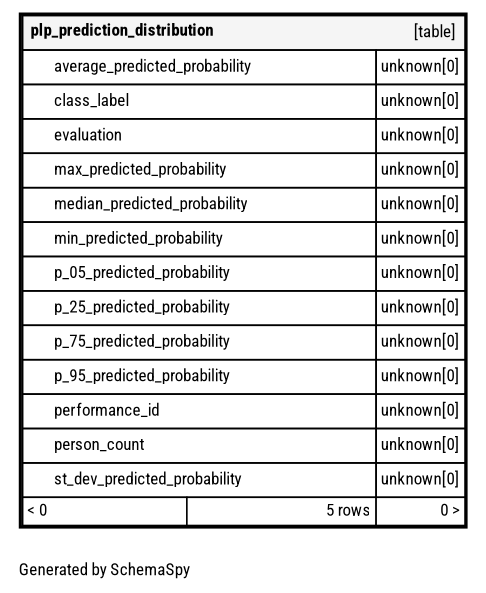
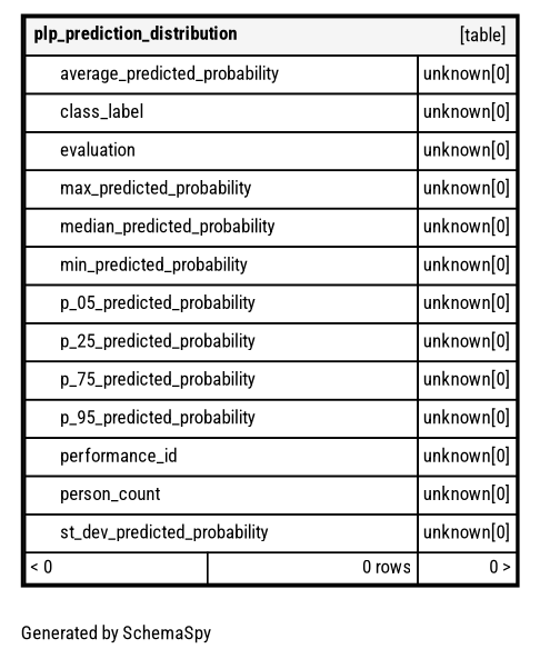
  digraph {
    bgcolor="#ffffff"
    fontname="Roboto Condensed"
    fontsize=11
    label="\nGenerated by SchemaSpy"
    labeljust=l
    nodesep=0.18
    rankdir=RL
    ranksep=0.46
    ration=compress
-   n1 [fontname="Roboto Condensed" fontsize=11 label=<     <TABLE BORDER="2" CELLBORDER="1" CELLSPACING="0" BGCOLOR="#ffffff">       <TR><TD COLSPAN="4"  BGCOLOR="#f5f5f5"><TABLE BORDER="0" CELLSPACING="0"><TR><TD ALIGN="LEFT" FIXEDSIZE="TRUE" WIDTH="181" HEIGHT="16"><B>plp_prediction_distribution</B></TD><TD ALIGN="RIGHT">[table]</TD></TR></TABLE></TD></TR>       <TR><TD PORT="average_predicted_probability" COLSPAN="2" ALIGN="LEFT"><TABLE BORDER="0" CELLSPACING="0" ALIGN="LEFT"><TR ALIGN="LEFT"><TD ALIGN="LEFT" FIXEDSIZE="TRUE" WIDTH="15" HEIGHT="16"></TD><TD ALIGN="LEFT" FIXEDSIZE="TRUE" WIDTH="205" HEIGHT="16">average_predicted_probability</TD></TR></TABLE></TD><TD PORT="average_predicted_probability.type" ALIGN="LEFT">unknown[0]</TD></TR>       <TR><TD PORT="class_label" COLSPAN="2" ALIGN="LEFT"><TABLE BORDER="0" CELLSPACING="0" ALIGN="LEFT"><TR ALIGN="LEFT"><TD ALIGN="LEFT" FIXEDSIZE="TRUE" WIDTH="15" HEIGHT="16"></TD><TD ALIGN="LEFT" FIXEDSIZE="TRUE" WIDTH="205" HEIGHT="16">class_label</TD></TR></TABLE></TD><TD PORT="class_label.type" ALIGN="LEFT">unknown[0]</TD></TR>       <TR><TD PORT="evaluation" COLSPAN="2" ALIGN="LEFT"><TABLE BORDER="0" CELLSPACING="0" ALIGN="LEFT"><TR ALIGN="LEFT"><TD ALIGN="LEFT" FIXEDSIZE="TRUE" WIDTH="15" HEIGHT="16"></TD><TD ALIGN="LEFT" FIXEDSIZE="TRUE" WIDTH="205" HEIGHT="16">evaluation</TD></TR></TABLE></TD><TD PORT="evaluation.type" ALIGN="LEFT">unknown[0]</TD></TR>       <TR><TD PORT="max_predicted_probability" COLSPAN="2" ALIGN="LEFT"><TABLE BORDER="0" CELLSPACING="0" ALIGN="LEFT"><TR ALIGN="LEFT"><TD ALIGN="LEFT" FIXEDSIZE="TRUE" WIDTH="15" HEIGHT="16"></TD><TD ALIGN="LEFT" FIXEDSIZE="TRUE" WIDTH="205" HEIGHT="16">max_predicted_probability</TD></TR></TABLE></TD><TD PORT="max_predicted_probability.type" ALIGN="LEFT">unknown[0]</TD></TR>       <TR><TD PORT="median_predicted_probability" COLSPAN="2" ALIGN="LEFT"><TABLE BORDER="0" CELLSPACING="0" ALIGN="LEFT"><TR ALIGN="LEFT"><TD ALIGN="LEFT" FIXEDSIZE="TRUE" WIDTH="15" HEIGHT="16"></TD><TD ALIGN="LEFT" FIXEDSIZE="TRUE" WIDTH="205" HEIGHT="16">median_predicted_probability</TD></TR></TABLE></TD><TD PORT="median_predicted_probability.type" ALIGN="LEFT">unknown[0]</TD></TR>       <TR><TD PORT="min_predicted_probability" COLSPAN="2" ALIGN="LEFT"><TABLE BORDER="0" CELLSPACING="0" ALIGN="LEFT"><TR ALIGN="LEFT"><TD ALIGN="LEFT" FIXEDSIZE="TRUE" WIDTH="15" HEIGHT="16"></TD><TD ALIGN="LEFT" FIXEDSIZE="TRUE" WIDTH="205" HEIGHT="16">min_predicted_probability</TD></TR></TABLE></TD><TD PORT="min_predicted_probability.type" ALIGN="LEFT">unknown[0]</TD></TR>       <TR><TD PORT="p_05_predicted_probability" COLSPAN="2" ALIGN="LEFT"><TABLE BORDER="0" CELLSPACING="0" ALIGN="LEFT"><TR ALIGN="LEFT"><TD ALIGN="LEFT" FIXEDSIZE="TRUE" WIDTH="15" HEIGHT="16"></TD><TD ALIGN="LEFT" FIXEDSIZE="TRUE" WIDTH="205" HEIGHT="16">p_05_predicted_probability</TD></TR></TABLE></TD><TD PORT="p_05_predicted_probability.type" ALIGN="LEFT">unknown[0]</TD></TR>       <TR><TD PORT="p_25_predicted_probability" COLSPAN="2" ALIGN="LEFT"><TABLE BORDER="0" CELLSPACING="0" ALIGN="LEFT"><TR ALIGN="LEFT"><TD ALIGN="LEFT" FIXEDSIZE="TRUE" WIDTH="15" HEIGHT="16"></TD><TD ALIGN="LEFT" FIXEDSIZE="TRUE" WIDTH="205" HEIGHT="16">p_25_predicted_probability</TD></TR></TABLE></TD><TD PORT="p_25_predicted_probability.type" ALIGN="LEFT">unknown[0]</TD></TR>       <TR><TD PORT="p_75_predicted_probability" COLSPAN="2" ALIGN="LEFT"><TABLE BORDER="0" CELLSPACING="0" ALIGN="LEFT"><TR ALIGN="LEFT"><TD ALIGN="LEFT" FIXEDSIZE="TRUE" WIDTH="15" HEIGHT="16"></TD><TD ALIGN="LEFT" FIXEDSIZE="TRUE" WIDTH="205" HEIGHT="16">p_75_predicted_probability</TD></TR></TABLE></TD><TD PORT="p_75_predicted_probability.type" ALIGN="LEFT">unknown[0]</TD></TR>       <TR><TD PORT="p_95_predicted_probability" COLSPAN="2" ALIGN="LEFT"><TABLE BORDER="0" CELLSPACING="0" ALIGN="LEFT"><TR ALIGN="LEFT"><TD ALIGN="LEFT" FIXEDSIZE="TRUE" WIDTH="15" HEIGHT="16"></TD><TD ALIGN="LEFT" FIXEDSIZE="TRUE" WIDTH="205" HEIGHT="16">p_95_predicted_probability</TD></TR></TABLE></TD><TD PORT="p_95_predicted_probability.type" ALIGN="LEFT">unknown[0]</TD></TR>       <TR><TD PORT="performance_id" COLSPAN="2" ALIGN="LEFT"><TABLE BORDER="0" CELLSPACING="0" ALIGN="LEFT"><TR ALIGN="LEFT"><TD ALIGN="LEFT" FIXEDSIZE="TRUE" WIDTH="15" HEIGHT="16"></TD><TD ALIGN="LEFT" FIXEDSIZE="TRUE" WIDTH="205" HEIGHT="16">performance_id</TD></TR></TABLE></TD><TD PORT="performance_id.type" ALIGN="LEFT">unknown[0]</TD></TR>       <TR><TD PORT="person_count" COLSPAN="2" ALIGN="LEFT"><TABLE BORDER="0" CELLSPACING="0" ALIGN="LEFT"><TR ALIGN="LEFT"><TD ALIGN="LEFT" FIXEDSIZE="TRUE" WIDTH="15" HEIGHT="16"></TD><TD ALIGN="LEFT" FIXEDSIZE="TRUE" WIDTH="205" HEIGHT="16">person_count</TD></TR></TABLE></TD><TD PORT="person_count.type" ALIGN="LEFT">unknown[0]</TD></TR>       <TR><TD PORT="st_dev_predicted_probability" COLSPAN="2" ALIGN="LEFT"><TABLE BORDER="0" CELLSPACING="0" ALIGN="LEFT"><TR ALIGN="LEFT"><TD ALIGN="LEFT" FIXEDSIZE="TRUE" WIDTH="15" HEIGHT="16"></TD><TD ALIGN="LEFT" FIXEDSIZE="TRUE" WIDTH="205" HEIGHT="16">st_dev_predicted_probability</TD></TR></TABLE></TD><TD PORT="st_dev_predicted_probability.type" ALIGN="LEFT">unknown[0]</TD></TR>       <TR><TD ALIGN="LEFT" BGCOLOR="#ffffff">&lt; 0</TD><TD ALIGN="RIGHT" BGCOLOR="#ffffff">5 rows</TD><TD ALIGN="RIGHT" BGCOLOR="#ffffff">0 &gt;</TD></TR>     </TABLE>> shape=plaintext]
+   n1 [fontname="Roboto Condensed" fontsize=11 label=<     <TABLE BORDER="2" CELLBORDER="1" CELLSPACING="0" BGCOLOR="#ffffff">       <TR><TD COLSPAN="4"  BGCOLOR="#f5f5f5"><TABLE BORDER="0" CELLSPACING="0"><TR><TD ALIGN="LEFT" FIXEDSIZE="TRUE" WIDTH="181" HEIGHT="16"><B>plp_prediction_distribution</B></TD><TD ALIGN="RIGHT">[table]</TD></TR></TABLE></TD></TR>       <TR><TD PORT="average_predicted_probability" COLSPAN="2" ALIGN="LEFT"><TABLE BORDER="0" CELLSPACING="0" ALIGN="LEFT"><TR ALIGN="LEFT"><TD ALIGN="LEFT" FIXEDSIZE="TRUE" WIDTH="15" HEIGHT="16"></TD><TD ALIGN="LEFT" FIXEDSIZE="TRUE" WIDTH="205" HEIGHT="16">average_predicted_probability</TD></TR></TABLE></TD><TD PORT="average_predicted_probability.type" ALIGN="LEFT">unknown[0]</TD></TR>       <TR><TD PORT="class_label" COLSPAN="2" ALIGN="LEFT"><TABLE BORDER="0" CELLSPACING="0" ALIGN="LEFT"><TR ALIGN="LEFT"><TD ALIGN="LEFT" FIXEDSIZE="TRUE" WIDTH="15" HEIGHT="16"></TD><TD ALIGN="LEFT" FIXEDSIZE="TRUE" WIDTH="205" HEIGHT="16">class_label</TD></TR></TABLE></TD><TD PORT="class_label.type" ALIGN="LEFT">unknown[0]</TD></TR>       <TR><TD PORT="evaluation" COLSPAN="2" ALIGN="LEFT"><TABLE BORDER="0" CELLSPACING="0" ALIGN="LEFT"><TR ALIGN="LEFT"><TD ALIGN="LEFT" FIXEDSIZE="TRUE" WIDTH="15" HEIGHT="16"></TD><TD ALIGN="LEFT" FIXEDSIZE="TRUE" WIDTH="205" HEIGHT="16">evaluation</TD></TR></TABLE></TD><TD PORT="evaluation.type" ALIGN="LEFT">unknown[0]</TD></TR>       <TR><TD PORT="max_predicted_probability" COLSPAN="2" ALIGN="LEFT"><TABLE BORDER="0" CELLSPACING="0" ALIGN="LEFT"><TR ALIGN="LEFT"><TD ALIGN="LEFT" FIXEDSIZE="TRUE" WIDTH="15" HEIGHT="16"></TD><TD ALIGN="LEFT" FIXEDSIZE="TRUE" WIDTH="205" HEIGHT="16">max_predicted_probability</TD></TR></TABLE></TD><TD PORT="max_predicted_probability.type" ALIGN="LEFT">unknown[0]</TD></TR>       <TR><TD PORT="median_predicted_probability" COLSPAN="2" ALIGN="LEFT"><TABLE BORDER="0" CELLSPACING="0" ALIGN="LEFT"><TR ALIGN="LEFT"><TD ALIGN="LEFT" FIXEDSIZE="TRUE" WIDTH="15" HEIGHT="16"></TD><TD ALIGN="LEFT" FIXEDSIZE="TRUE" WIDTH="205" HEIGHT="16">median_predicted_probability</TD></TR></TABLE></TD><TD PORT="median_predicted_probability.type" ALIGN="LEFT">unknown[0]</TD></TR>       <TR><TD PORT="min_predicted_probability" COLSPAN="2" ALIGN="LEFT"><TABLE BORDER="0" CELLSPACING="0" ALIGN="LEFT"><TR ALIGN="LEFT"><TD ALIGN="LEFT" FIXEDSIZE="TRUE" WIDTH="15" HEIGHT="16"></TD><TD ALIGN="LEFT" FIXEDSIZE="TRUE" WIDTH="205" HEIGHT="16">min_predicted_probability</TD></TR></TABLE></TD><TD PORT="min_predicted_probability.type" ALIGN="LEFT">unknown[0]</TD></TR>       <TR><TD PORT="p_05_predicted_probability" COLSPAN="2" ALIGN="LEFT"><TABLE BORDER="0" CELLSPACING="0" ALIGN="LEFT"><TR ALIGN="LEFT"><TD ALIGN="LEFT" FIXEDSIZE="TRUE" WIDTH="15" HEIGHT="16"></TD><TD ALIGN="LEFT" FIXEDSIZE="TRUE" WIDTH="205" HEIGHT="16">p_05_predicted_probability</TD></TR></TABLE></TD><TD PORT="p_05_predicted_probability.type" ALIGN="LEFT">unknown[0]</TD></TR>       <TR><TD PORT="p_25_predicted_probability" COLSPAN="2" ALIGN="LEFT"><TABLE BORDER="0" CELLSPACING="0" ALIGN="LEFT"><TR ALIGN="LEFT"><TD ALIGN="LEFT" FIXEDSIZE="TRUE" WIDTH="15" HEIGHT="16"></TD><TD ALIGN="LEFT" FIXEDSIZE="TRUE" WIDTH="205" HEIGHT="16">p_25_predicted_probability</TD></TR></TABLE></TD><TD PORT="p_25_predicted_probability.type" ALIGN="LEFT">unknown[0]</TD></TR>       <TR><TD PORT="p_75_predicted_probability" COLSPAN="2" ALIGN="LEFT"><TABLE BORDER="0" CELLSPACING="0" ALIGN="LEFT"><TR ALIGN="LEFT"><TD ALIGN="LEFT" FIXEDSIZE="TRUE" WIDTH="15" HEIGHT="16"></TD><TD ALIGN="LEFT" FIXEDSIZE="TRUE" WIDTH="205" HEIGHT="16">p_75_predicted_probability</TD></TR></TABLE></TD><TD PORT="p_75_predicted_probability.type" ALIGN="LEFT">unknown[0]</TD></TR>       <TR><TD PORT="p_95_predicted_probability" COLSPAN="2" ALIGN="LEFT"><TABLE BORDER="0" CELLSPACING="0" ALIGN="LEFT"><TR ALIGN="LEFT"><TD ALIGN="LEFT" FIXEDSIZE="TRUE" WIDTH="15" HEIGHT="16"></TD><TD ALIGN="LEFT" FIXEDSIZE="TRUE" WIDTH="205" HEIGHT="16">p_95_predicted_probability</TD></TR></TABLE></TD><TD PORT="p_95_predicted_probability.type" ALIGN="LEFT">unknown[0]</TD></TR>       <TR><TD PORT="performance_id" COLSPAN="2" ALIGN="LEFT"><TABLE BORDER="0" CELLSPACING="0" ALIGN="LEFT"><TR ALIGN="LEFT"><TD ALIGN="LEFT" FIXEDSIZE="TRUE" WIDTH="15" HEIGHT="16"></TD><TD ALIGN="LEFT" FIXEDSIZE="TRUE" WIDTH="205" HEIGHT="16">performance_id</TD></TR></TABLE></TD><TD PORT="performance_id.type" ALIGN="LEFT">unknown[0]</TD></TR>       <TR><TD PORT="person_count" COLSPAN="2" ALIGN="LEFT"><TABLE BORDER="0" CELLSPACING="0" ALIGN="LEFT"><TR ALIGN="LEFT"><TD ALIGN="LEFT" FIXEDSIZE="TRUE" WIDTH="15" HEIGHT="16"></TD><TD ALIGN="LEFT" FIXEDSIZE="TRUE" WIDTH="205" HEIGHT="16">person_count</TD></TR></TABLE></TD><TD PORT="person_count.type" ALIGN="LEFT">unknown[0]</TD></TR>       <TR><TD PORT="st_dev_predicted_probability" COLSPAN="2" ALIGN="LEFT"><TABLE BORDER="0" CELLSPACING="0" ALIGN="LEFT"><TR ALIGN="LEFT"><TD ALIGN="LEFT" FIXEDSIZE="TRUE" WIDTH="15" HEIGHT="16"></TD><TD ALIGN="LEFT" FIXEDSIZE="TRUE" WIDTH="205" HEIGHT="16">st_dev_predicted_probability</TD></TR></TABLE></TD><TD PORT="st_dev_predicted_probability.type" ALIGN="LEFT">unknown[0]</TD></TR>       <TR><TD ALIGN="LEFT" BGCOLOR="#ffffff">&lt; 0</TD><TD ALIGN="RIGHT" BGCOLOR="#ffffff">0 rows</TD><TD ALIGN="RIGHT" BGCOLOR="#ffffff">0 &gt;</TD></TR>     </TABLE>> shape=plaintext]
  }
